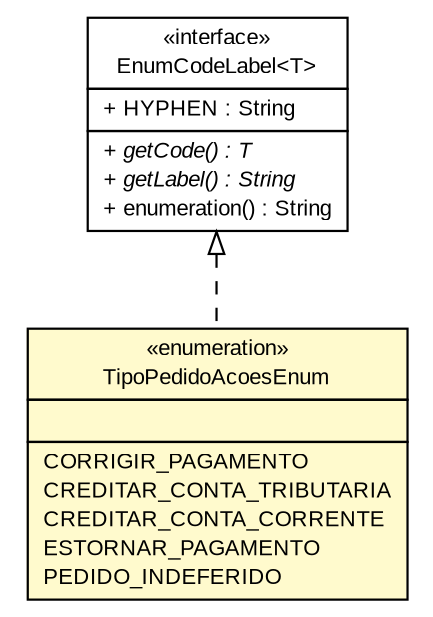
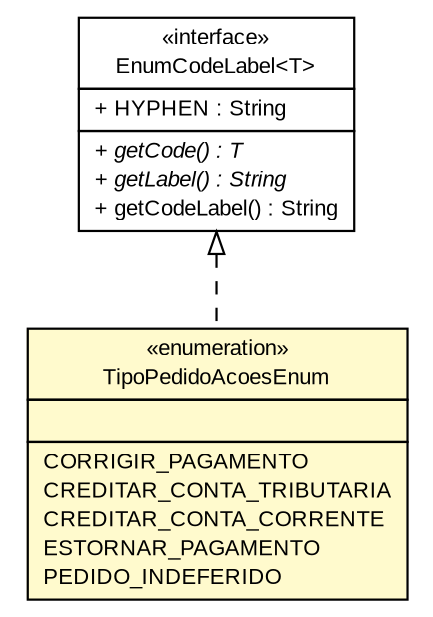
  digraph {
    nodesep=0.25
    ranksep=0.5
    node [fontcolor=black fontname=arial fontsize=10.0 shape=plaintext]
    n1 [label=<<table title="br.gov.to.sefaz.arr.persistence.enums.TipoPedidoAcoesEnum" border="0" cellborder="1" cellspacing="0" cellpadding="2" port="p" bgcolor="lemonChiffon" href="./TipoPedidoAcoesEnum.html"> 		<tr><td><table border="0" cellspacing="0" cellpadding="1"> <tr><td align="center" balign="center"> &#171;enumeration&#187; </td></tr> <tr><td align="center" balign="center"> TipoPedidoAcoesEnum </td></tr> 		</table></td></tr> 		<tr><td><table border="0" cellspacing="0" cellpadding="1"> <tr><td align="left" balign="left">  </td></tr> 		</table></td></tr> 		<tr><td><table border="0" cellspacing="0" cellpadding="1"> <tr><td align="left" balign="left"> CORRIGIR_PAGAMENTO </td></tr> <tr><td align="left" balign="left"> CREDITAR_CONTA_TRIBUTARIA </td></tr> <tr><td align="left" balign="left"> CREDITAR_CONTA_CORRENTE </td></tr> <tr><td align="left" balign="left"> ESTORNAR_PAGAMENTO </td></tr> <tr><td align="left" balign="left"> PEDIDO_INDEFERIDO </td></tr> 		</table></td></tr> 		</table>>]
-   n2 [label=<<table title="br.gov.to.sefaz.persistence.enums.EnumCodeLabel" border="0" cellborder="1" cellspacing="0" cellpadding="2" port="p" href="http://java.sun.com/j2se/1.4.2/docs/api/br/gov/to/sefaz/persistence/enums/EnumCodeLabel.html"> 		<tr><td><table border="0" cellspacing="0" cellpadding="1"> <tr><td align="center" balign="center"> &#171;interface&#187; </td></tr> <tr><td align="center" balign="center"> EnumCodeLabel&lt;T&gt; </td></tr> 		</table></td></tr> 		<tr><td><table border="0" cellspacing="0" cellpadding="1"> <tr><td align="left" balign="left"> + HYPHEN : String </td></tr> 		</table></td></tr> 		<tr><td><table border="0" cellspacing="0" cellpadding="1"> <tr><td align="left" balign="left"><font face="arial italic" point-size="10.0"> + getCode() : T </font></td></tr> <tr><td align="left" balign="left"><font face="arial italic" point-size="10.0"> + getLabel() : String </font></td></tr> <tr><td align="left" balign="left"> + enumeration() : String </td></tr> 		</table></td></tr> 		</table>>]
+   n2 [label=<<table title="br.gov.to.sefaz.persistence.enums.EnumCodeLabel" border="0" cellborder="1" cellspacing="0" cellpadding="2" port="p" href="http://java.sun.com/j2se/1.4.2/docs/api/br/gov/to/sefaz/persistence/enums/EnumCodeLabel.html"> 		<tr><td><table border="0" cellspacing="0" cellpadding="1"> <tr><td align="center" balign="center"> &#171;interface&#187; </td></tr> <tr><td align="center" balign="center"> EnumCodeLabel&lt;T&gt; </td></tr> 		</table></td></tr> 		<tr><td><table border="0" cellspacing="0" cellpadding="1"> <tr><td align="left" balign="left"> + HYPHEN : String </td></tr> 		</table></td></tr> 		<tr><td><table border="0" cellspacing="0" cellpadding="1"> <tr><td align="left" balign="left"><font face="arial italic" point-size="10.0"> + getCode() : T </font></td></tr> <tr><td align="left" balign="left"><font face="arial italic" point-size="10.0"> + getLabel() : String </font></td></tr> <tr><td align="left" balign="left"> + getCodeLabel() : String </td></tr> 		</table></td></tr> 		</table>>]
    n2 -> n1 [arrowtail=empty dir=back fontname=arial fontsize=10 headport=p labelfontname=arial labelfontsize=10 style=dashed tailport=p]
  }
